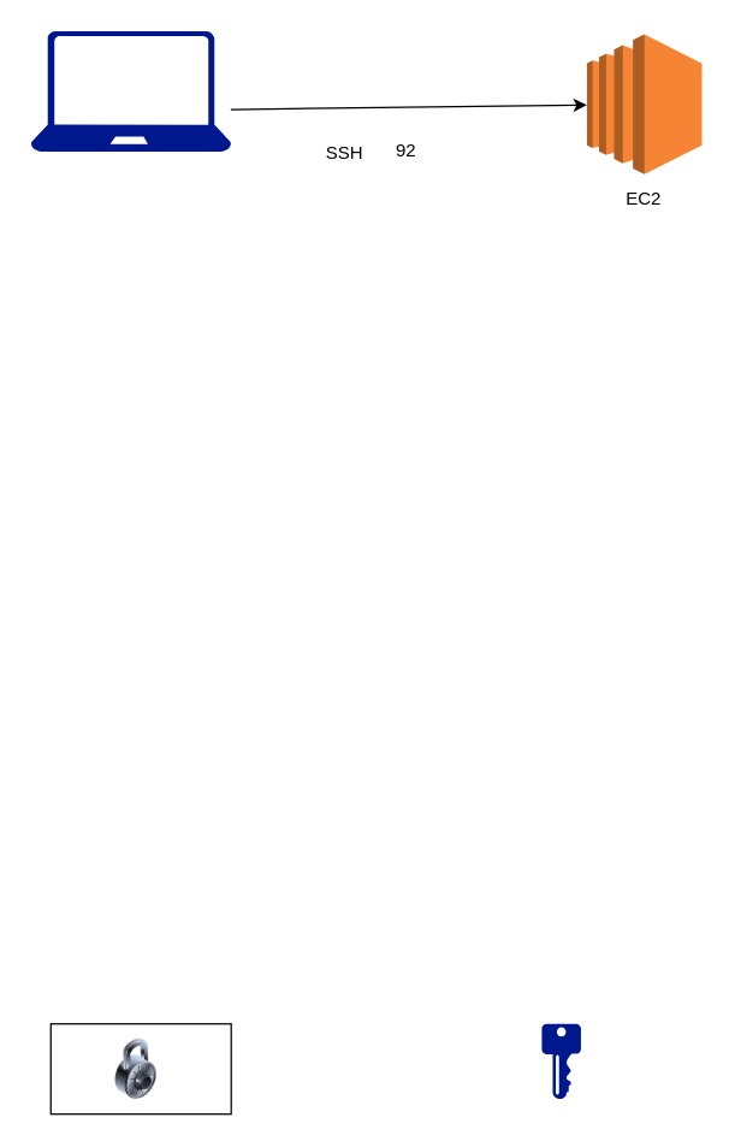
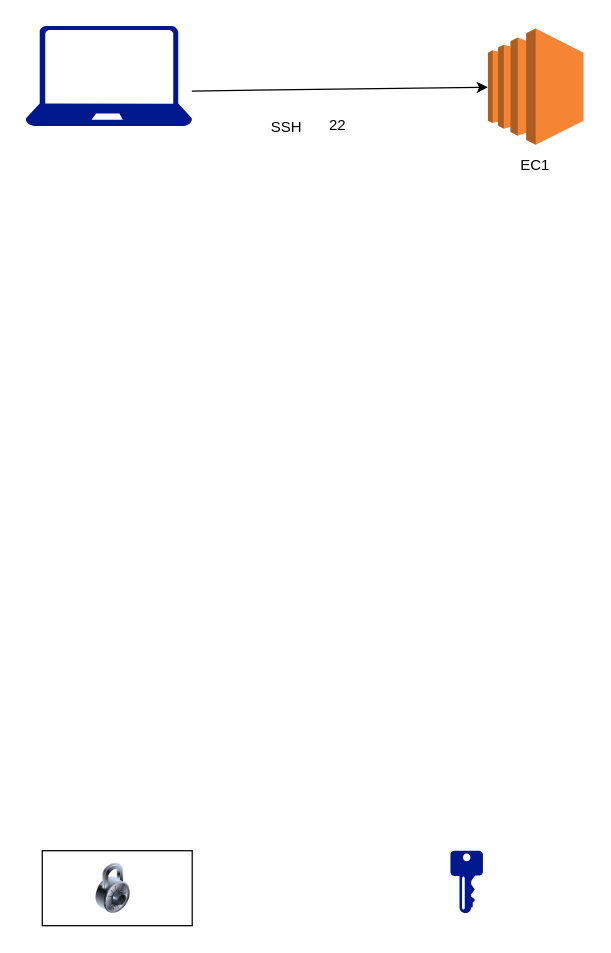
  <mxCell id="0" />
  <mxCell id="1" parent="0" />
  <mxCell id="2" value="" style="sketch=0;aspect=fixed;pointerEvents=1;shadow=0;dashed=0;html=1;strokeColor=none;labelPosition=center;verticalLabelPosition=bottom;verticalAlign=top;align=center;fillColor=#00188D;shape=mxgraph.azure.laptop" vertex="1" parent="1"><mxGeometry x="20" y="20" width="133.33" height="80" as="geometry" /></mxCell>
  <mxCell id="3" value="" style="outlineConnect=0;dashed=0;verticalLabelPosition=bottom;verticalAlign=top;align=center;html=1;shape=mxgraph.aws3.ec2;fillColor=#F58534;gradientColor=none;" vertex="1" parent="1"><mxGeometry x="390" y="22" width="76.5" height="93" as="geometry" /></mxCell>
- <mxCell id="4" value="EC2" style="text;html=1;strokeColor=none;fillColor=none;align=center;verticalAlign=middle;whiteSpace=wrap;rounded=0;" vertex="1" parent="1"><mxGeometry x="398.25" y="117" width="60" height="30" as="geometry" /></mxCell>
+ <mxCell id="4" value="EC1" style="text;html=1;strokeColor=none;fillColor=none;align=center;verticalAlign=middle;whiteSpace=wrap;rounded=0;" vertex="1" parent="1"><mxGeometry x="398.25" y="117" width="60" height="30" as="geometry" /></mxCell>
  <mxCell id="5" value="" style="endArrow=classic;html=1;rounded=0;exitX=0.998;exitY=0.65;exitDx=0;exitDy=0;exitPerimeter=0;" edge="1" parent="1" source="2" target="3"><mxGeometry width="50" height="50" relative="1" as="geometry"><mxPoint x="210" y="130" as="sourcePoint" /><mxPoint x="380" y="70" as="targetPoint" /></mxGeometry></mxCell>
- <mxCell id="6" value="92" style="text;html=1;strokeColor=none;fillColor=none;align=center;verticalAlign=middle;whiteSpace=wrap;rounded=0;" vertex="1" parent="1"><mxGeometry x="240" y="85" width="60" height="30" as="geometry" /></mxCell>
+ <mxCell id="6" value="22" style="text;html=1;strokeColor=none;fillColor=none;align=center;verticalAlign=middle;whiteSpace=wrap;rounded=0;" vertex="1" parent="1"><mxGeometry x="240" y="85" width="60" height="30" as="geometry" /></mxCell>
  <mxCell id="7" value="SSH" style="text;html=1;strokeColor=none;fillColor=none;align=center;verticalAlign=middle;whiteSpace=wrap;rounded=0;" vertex="1" parent="1"><mxGeometry x="199" y="86" width="60" height="30" as="geometry" /></mxCell>
  <mxCell id="8" value="" style="rounded=0;whiteSpace=wrap;html=1;" vertex="1" parent="1"><mxGeometry x="33.33" y="680" width="120" height="60" as="geometry" /></mxCell>
  <mxCell id="9" value="" style="image;html=1;image=img/lib/clip_art/general/Lock_128x128.png" vertex="1" parent="1"><mxGeometry x="70" y="690" width="40" height="40" as="geometry" /></mxCell>
  <mxCell id="10" value="" style="sketch=0;aspect=fixed;pointerEvents=1;shadow=0;dashed=0;html=1;strokeColor=none;labelPosition=center;verticalLabelPosition=bottom;verticalAlign=top;align=center;fillColor=#00188D;shape=mxgraph.mscae.enterprise.key_permissions" vertex="1" parent="1"><mxGeometry x="360" y="680" width="26" height="50" as="geometry" /></mxCell>
